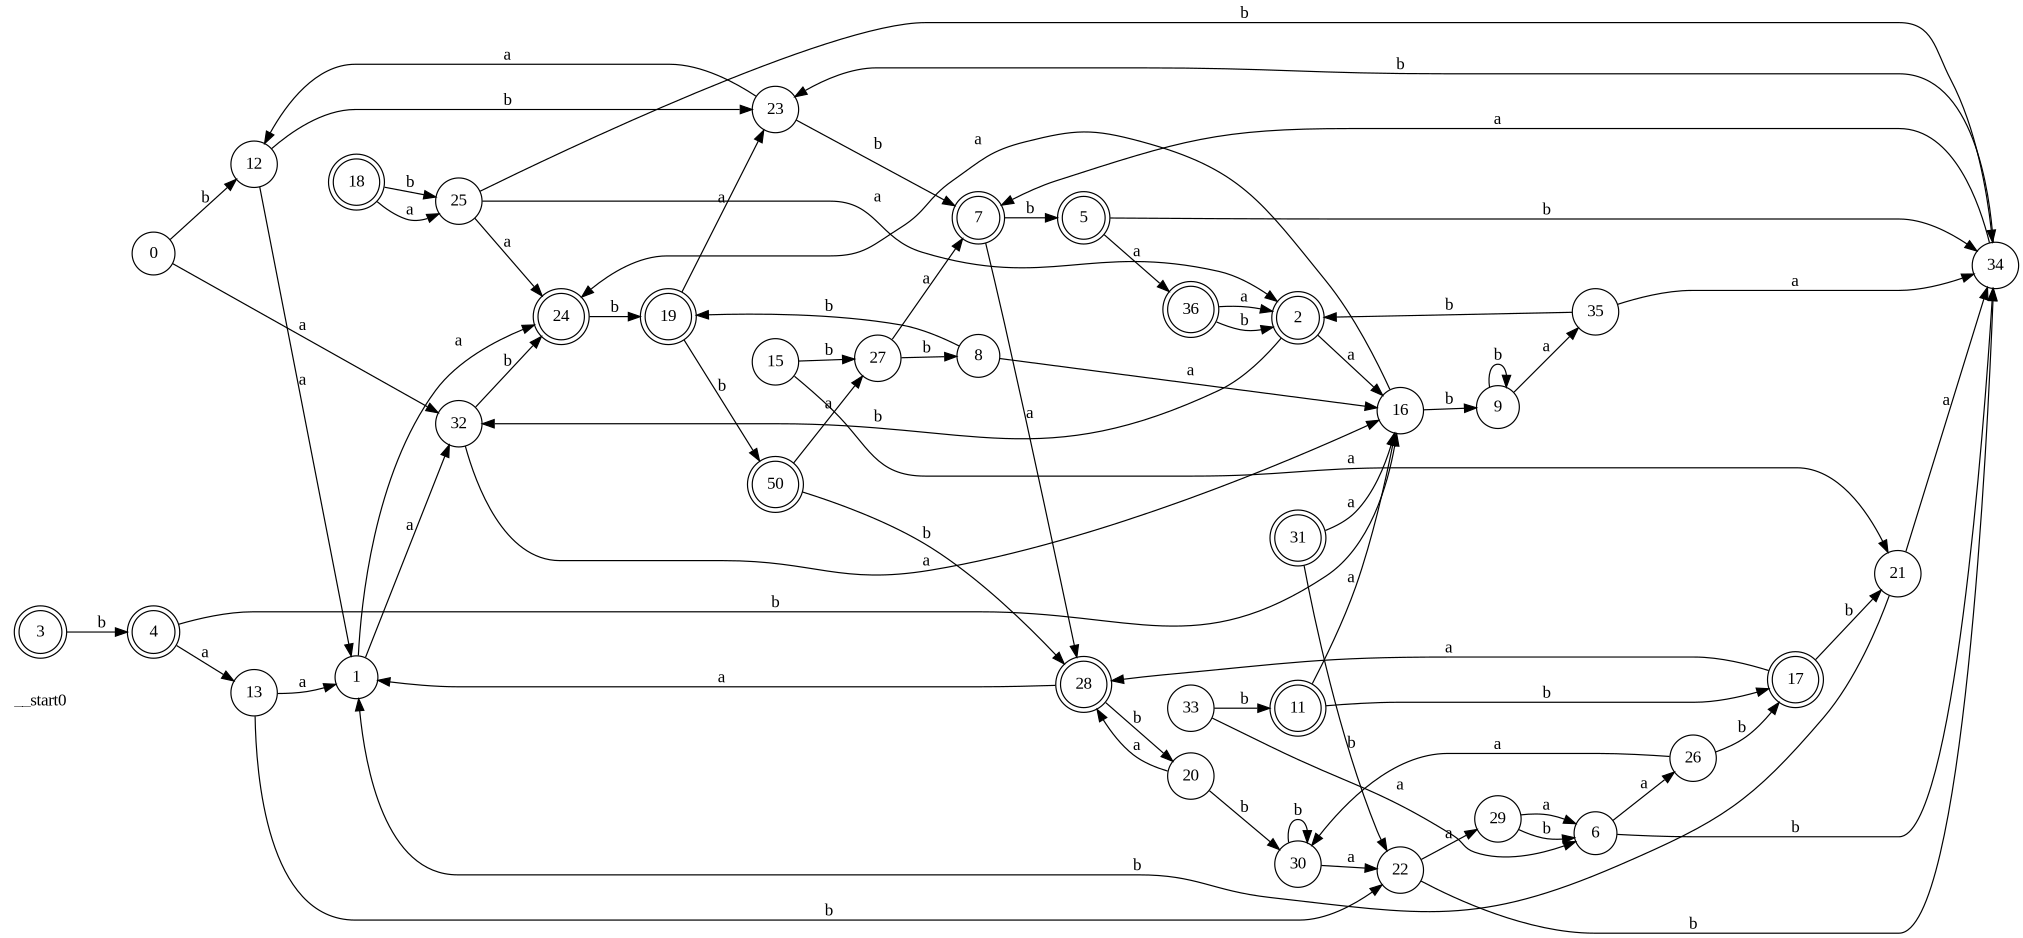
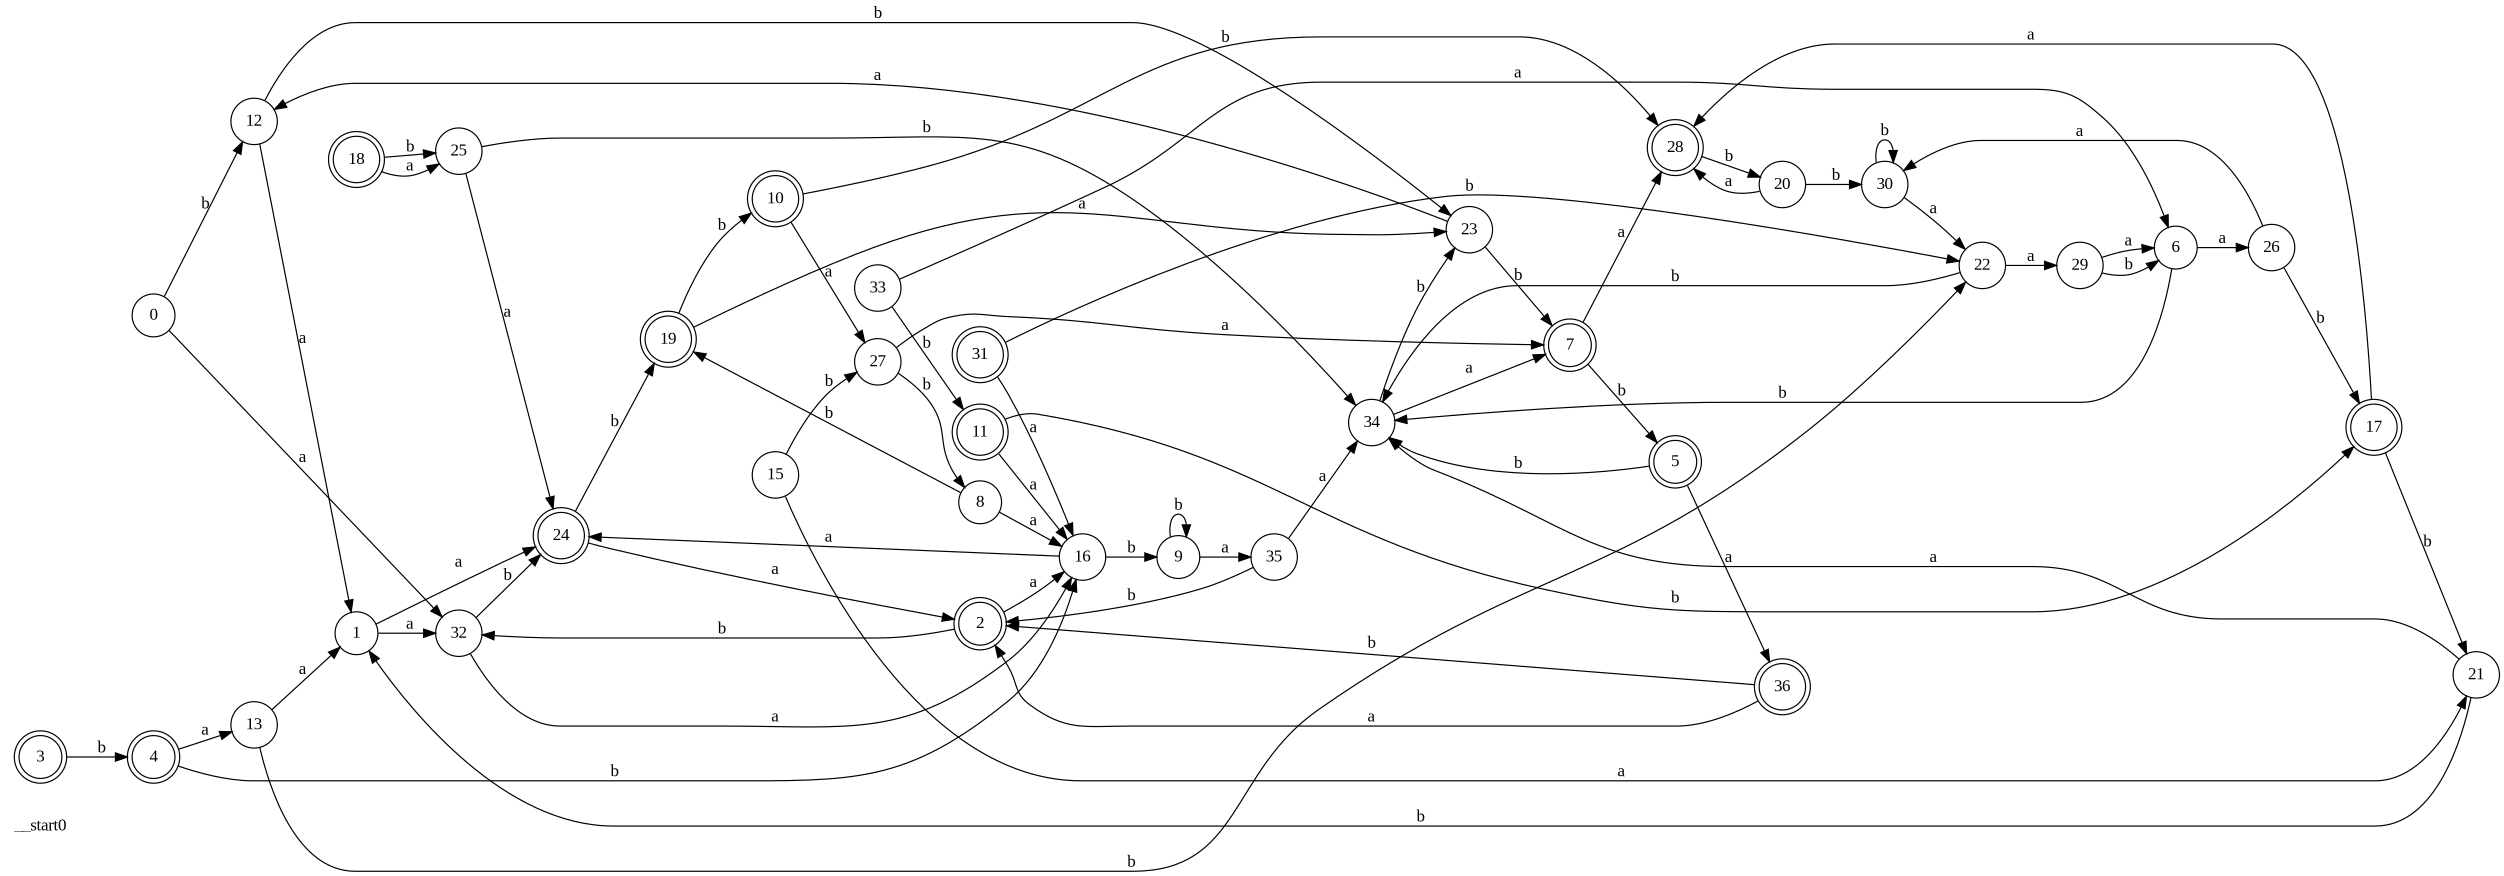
  digraph {
    fontname="Liberation Serif"
    rankdir=LR
    node [fontname="Liberation Serif" shape=circle color=black fillcolor=white style=filled]
    edge [fontname="Liberation Serif"]
    __start0 [shape=none color="" fillcolor="" style=""]
    n2 [label=0]
    n3 [label=12]
    n4 [label=32]
    n5 [label=1]
    n6 [label=23]
    n7 [label=24 shape=doublecircle style="rounded,filled"]
    n8 [label=16]
    n9 [label=2 shape=doublecircle style="rounded,filled"]
    n10 [label=19 shape=doublecircle style="rounded,filled"]
    n11 [label=9]
    n12 [label=3 shape=doublecircle style="rounded,filled"]
    n13 [label=4 shape=doublecircle style="rounded,filled"]
    n14 [label=13]
    n15 [label=22]
    n16 [label=5 shape=doublecircle style="rounded,filled"]
    n17 [label=34]
    n18 [label=36 shape=doublecircle style="rounded,filled"]
    n19 [label=7 shape=doublecircle style="rounded,filled"]
    n20 [label=6]
    n21 [label=26]
    n22 [label=17 shape=doublecircle style="rounded,filled"]
    n23 [label=30]
    n24 [label=28 shape=doublecircle style="rounded,filled"]
    n25 [label=20]
    n26 [label=8]
-   n27 [label=50 shape=doublecircle style="rounded,filled"]
+   n27 [label=10 shape=doublecircle style="rounded,filled"]
    n28 [label=35]
    n29 [label=27]
    n30 [label=11 shape=doublecircle style="rounded,filled"]
    n31 [label=21]
    n32 [label=29]
    n33 [label=15]
    n34 [label=18 shape=doublecircle style="rounded,filled"]
    n35 [label=25]
    n36 [label=31 shape=doublecircle style="rounded,filled"]
    n37 [label=33]
    n2 -> n3 [label=b]
    n2 -> n4 [label=a]
    n3 -> n5 [label=a]
    n3 -> n6 [label=b]
    n4 -> n7 [label=b]
    n4 -> n8 [label=a]
    n5 -> n4 [label=a]
    n5 -> n7 [label=a]
    n6 -> n3 [label=a]
    n6 -> n19 [label=b]
-   n35 -> n9 [label=a]
+   n7 -> n9 [label=a]
    n7 -> n10 [label=b]
    n8 -> n7 [label=a]
    n8 -> n11 [label=b]
    n9 -> n4 [label=b]
    n9 -> n8 [label=a]
    n10 -> n6 [label=a]
    n10 -> n27 [label=b]
    n11 -> n11 [label=b]
    n11 -> n28 [label=a]
    n12 -> n13 [label=b]
    n13 -> n8 [label=b]
    n13 -> n14 [label=a]
    n14 -> n5 [label=a]
    n14 -> n15 [label=b]
    n15 -> n17 [label=b]
    n15 -> n32 [label=a]
    n16 -> n17 [label=b]
    n16 -> n18 [label=a]
    n17 -> n6 [label=b]
    n17 -> n19 [label=a]
    n18 -> n9 [label=a]
    n18 -> n9 [label=b]
    n19 -> n16 [label=b]
    n19 -> n24 [label=a]
    n20 -> n17 [label=b]
    n20 -> n21 [label=a]
    n21 -> n22 [label=b]
    n21 -> n23 [label=a]
    n22 -> n24 [label=a]
    n22 -> n31 [label=b]
    n23 -> n15 [label=a]
    n23 -> n23 [label=b]
-   n24 -> n5 [label=a]
    n24 -> n25 [label=b]
    n25 -> n23 [label=b]
    n25 -> n24 [label=a]
    n26 -> n8 [label=a]
    n26 -> n10 [label=b]
    n27 -> n24 [label=b]
    n27 -> n29 [label=a]
    n28 -> n9 [label=b]
    n28 -> n17 [label=a]
    n29 -> n19 [label=a]
    n29 -> n26 [label=b]
    n30 -> n8 [label=a]
    n30 -> n22 [label=b]
    n31 -> n5 [label=b]
    n31 -> n17 [label=a]
    n32 -> n20 [label=a]
    n32 -> n20 [label=b]
    n33 -> n29 [label=b]
    n33 -> n31 [label=a]
    n34 -> n35 [label=a]
    n34 -> n35 [label=b]
    n35 -> n7 [label=a]
    n35 -> n17 [label=b]
    n36 -> n8 [label=a]
    n36 -> n15 [label=b]
    n37 -> n20 [label=a]
    n37 -> n30 [label=b]
  }
